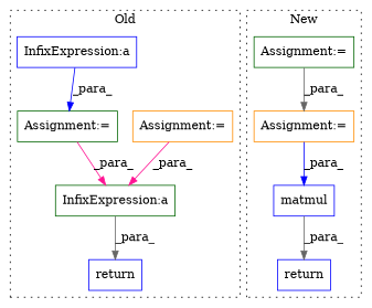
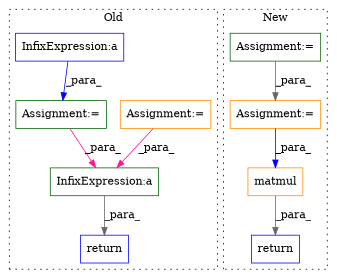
  digraph {
    node [a=7 l=1 shape=box color=blue]
    edge [color=gray40]
    n1 [a=41 l=7 label=return s=2860]
    n2 [label="Assignment:=" s=2752 color=darkorange]
    n3 [label="Assignment:=" s=2789 color=darkgreen]
    n4 [a=27 l=3 label="InfixExpression:a" s=2822]
    n5 [a=27 l=3 label="InfixExpression:a" s=2891 color=darkgreen]
-   n6 [a=32 l="7,1" label=matmul s="4916,4942"]
+   n6 [a=32 l="7,1" label=matmul s="4916,4942" color=darkorange]
    n7 [a=41 l=7 label=return s=4891]
    n8 [l=28 label="Assignment:=" s=4450 color=darkgreen]
    n9 [label="Assignment:=" s=4352 color=darkorange]
    subgraph cluster_1 {
      label=Old
      style=dotted
      n1
      n2
      n3
      n4
      n5
    }
    subgraph cluster_2 {
      label=New
      style=dotted
      n6
      n7
      n8
      n9
    }
    n2 -> n5 [label=_para_ color=deeppink]
    n3 -> n5 [label=_para_ color=deeppink]
    n4 -> n3 [label=_para_ color=blue]
    n5 -> n1 [label=_para_]
    n6 -> n7 [label=_para_]
    n8 -> n9 [label=_para_]
    n9 -> n6 [label=_para_ color=blue]
  }
